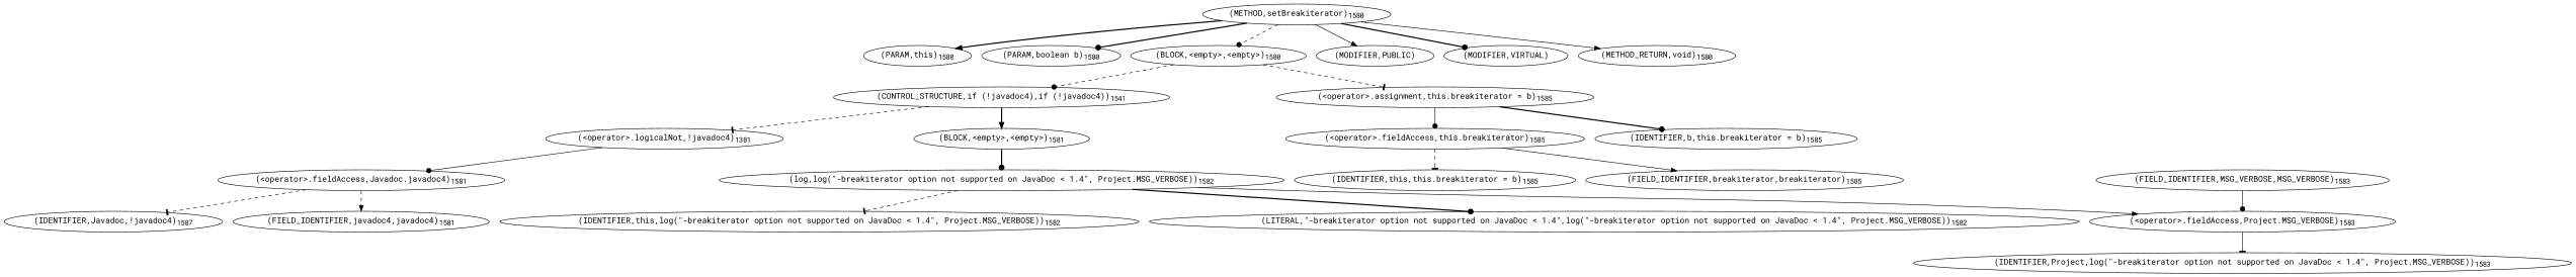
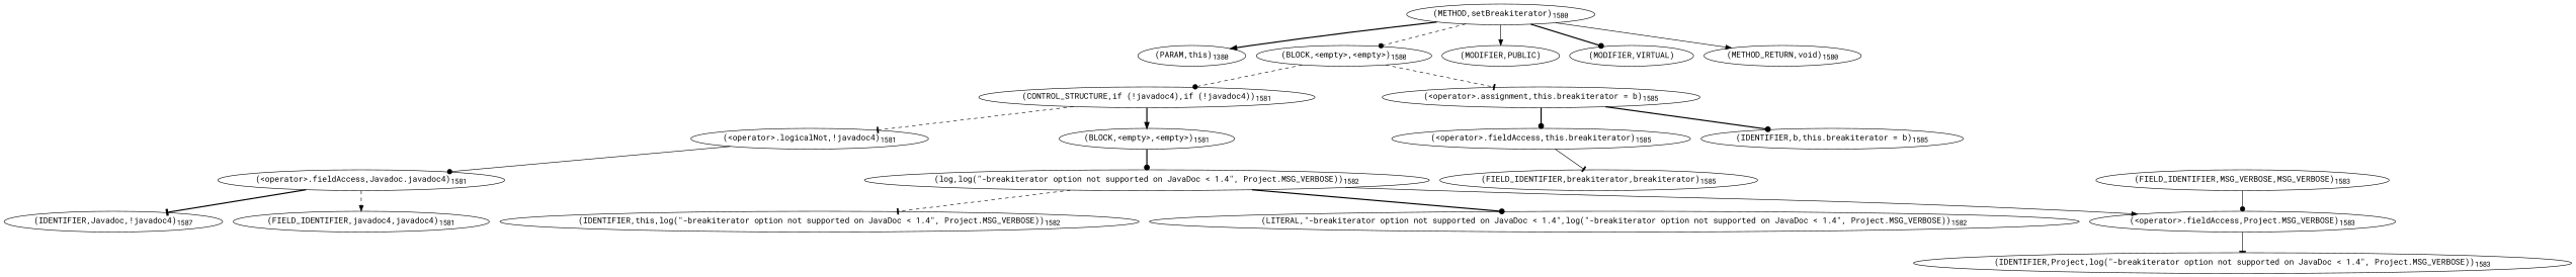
  digraph {
    fontname="Roboto Mono"
    node [fontname="Roboto Mono"]
    edge [arrowhead=dot fontname="Roboto Mono" style=dashed]
    n1 [label=<(METHOD,setBreakiterator)<SUB>1580</SUB>>]
-   n2 [label=<(PARAM,this)<SUB>1580</SUB>>]
-   n3 [label=<(PARAM,boolean b)<SUB>1580</SUB>>]
+   n2 [label=<(PARAM,this)<SUB>1380</SUB>>]
    n4 [label=<(BLOCK,&lt;empty&gt;,&lt;empty&gt;)<SUB>1580</SUB>>]
    n5 [label=<(MODIFIER,PUBLIC)>]
    n6 [label=<(MODIFIER,VIRTUAL)>]
    n7 [label=<(METHOD_RETURN,void)<SUB>1580</SUB>>]
-   n8 [label=<(CONTROL_STRUCTURE,if (!javadoc4),if (!javadoc4))<SUB>1541</SUB>>]
+   n8 [label=<(CONTROL_STRUCTURE,if (!javadoc4),if (!javadoc4))<SUB>1581</SUB>>]
    n9 [label=<(&lt;operator&gt;.assignment,this.breakiterator = b)<SUB>1585</SUB>>]
-   n10 [label=<(&lt;operator&gt;.logicalNot,!javadoc4)<SUB>1381</SUB>>]
+   n10 [label=<(&lt;operator&gt;.logicalNot,!javadoc4)<SUB>1581</SUB>>]
    n11 [label=<(BLOCK,&lt;empty&gt;,&lt;empty&gt;)<SUB>1581</SUB>>]
    n12 [label=<(&lt;operator&gt;.fieldAccess,this.breakiterator)<SUB>1585</SUB>>]
    n13 [label=<(IDENTIFIER,b,this.breakiterator = b)<SUB>1585</SUB>>]
    n14 [label=<(&lt;operator&gt;.fieldAccess,Javadoc.javadoc4)<SUB>1581</SUB>>]
    n15 [label=<(log,log(&quot;-breakiterator option not supported on JavaDoc &lt; 1.4&quot;, Project.MSG_VERBOSE))<SUB>1582</SUB>>]
    n16 [label=<(IDENTIFIER,Javadoc,!javadoc4)<SUB>1587</SUB>>]
    n17 [label=<(FIELD_IDENTIFIER,javadoc4,javadoc4)<SUB>1581</SUB>>]
    n18 [label=<(IDENTIFIER,this,log(&quot;-breakiterator option not supported on JavaDoc &lt; 1.4&quot;, Project.MSG_VERBOSE))<SUB>1582</SUB>>]
    n19 [label=<(LITERAL,&quot;-breakiterator option not supported on JavaDoc &lt; 1.4&quot;,log(&quot;-breakiterator option not supported on JavaDoc &lt; 1.4&quot;, Project.MSG_VERBOSE))<SUB>1582</SUB>>]
    n20 [label=<(&lt;operator&gt;.fieldAccess,Project.MSG_VERBOSE)<SUB>1583</SUB>>]
    n21 [label=<(IDENTIFIER,Project,log(&quot;-breakiterator option not supported on JavaDoc &lt; 1.4&quot;, Project.MSG_VERBOSE))<SUB>1583</SUB>>]
    n22 [label=<(FIELD_IDENTIFIER,MSG_VERBOSE,MSG_VERBOSE)<SUB>1583</SUB>>]
-   n23 [label=<(IDENTIFIER,this,this.breakiterator = b)<SUB>1585</SUB>>]
    n24 [label=<(FIELD_IDENTIFIER,breakiterator,breakiterator)<SUB>1585</SUB>>]
    n1 -> n2 [arrowhead=normal style=bold]
-   n1 -> n3 [style=bold]
    n1 -> n4
    n1 -> n5 [arrowhead=normal style=solid]
    n1 -> n6 [style=bold]
    n1 -> n7 [arrowhead=normal style=solid]
    n4 -> n8
    n4 -> n9 [arrowhead=tee]
    n8 -> n10 [arrowhead=tee]
    n8 -> n11 [arrowhead=normal style=bold]
-   n9 -> n12 [style=solid]
+   n9 -> n12 [style=bold]
    n9 -> n13 [style=bold]
    n10 -> n14 [style=solid]
    n11 -> n15 [style=bold]
-   n12 -> n23 [arrowhead=tee]
-   n12 -> n24 [arrowhead=normal style=solid]
-   n14 -> n16 [arrowhead=tee]
+   n12 -> n24 [arrowhead=tee style=solid]
+   n14 -> n16 [arrowhead=tee style=bold]
    n14 -> n17 [arrowhead=normal]
    n15 -> n18 [arrowhead=tee]
    n15 -> n19 [style=bold]
    n15 -> n20 [arrowhead=normal style=solid]
    n20 -> n21 [arrowhead=tee style=solid]
    n22 -> n20 [style=solid]
  }
